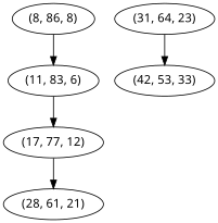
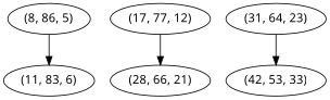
  digraph {
    fontname="Noto Sans"
    node [fontname="Noto Sans"]
    edge [fontname="Noto Sans"]
-   "(8, 86, 5)" [label="(8, 86, 8)"]
+   "(8, 86, 5)"
    "(11, 83, 6)"
    n3 [label="(17, 77, 12)"]
-   "(28, 66, 21)" [label="(28, 61, 21)"]
+   "(28, 66, 21)"
    "(31, 64, 23)"
    "(42, 53, 33)"
    "(8, 86, 5)" -> "(11, 83, 6)"
-   "(11, 83, 6)" -> n3
    n3 -> "(28, 66, 21)"
    "(31, 64, 23)" -> "(42, 53, 33)"
  }
